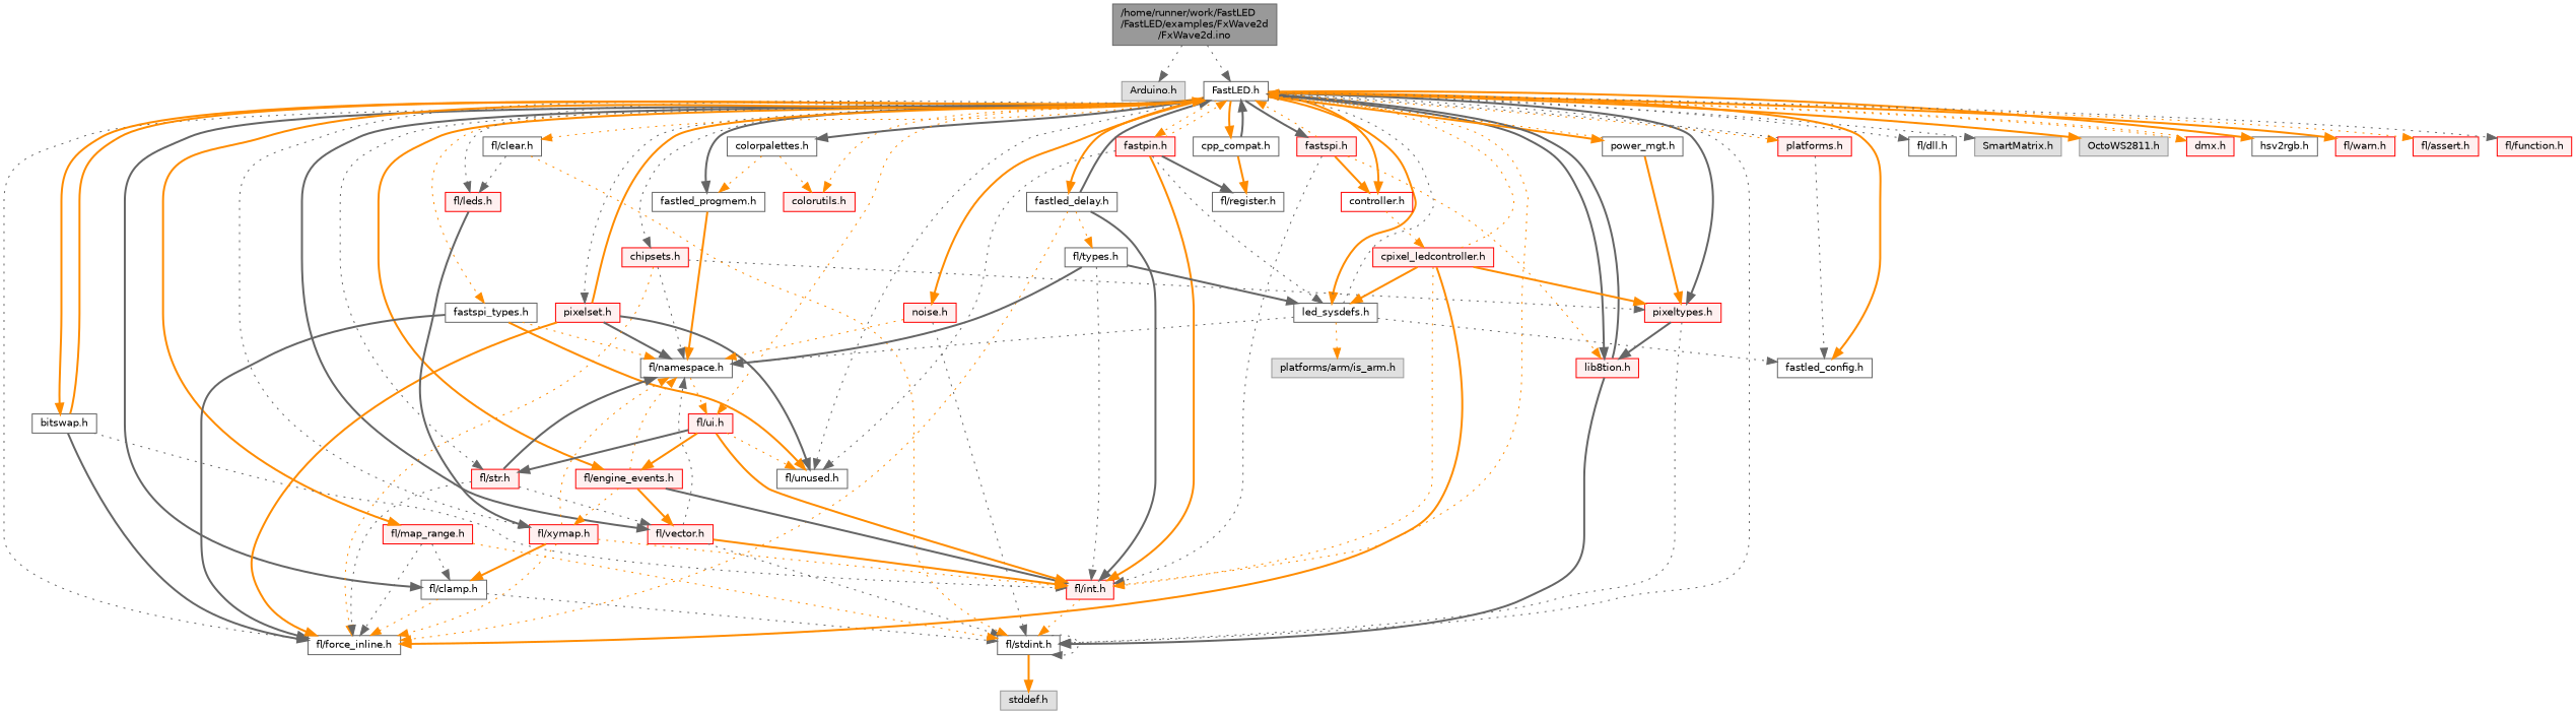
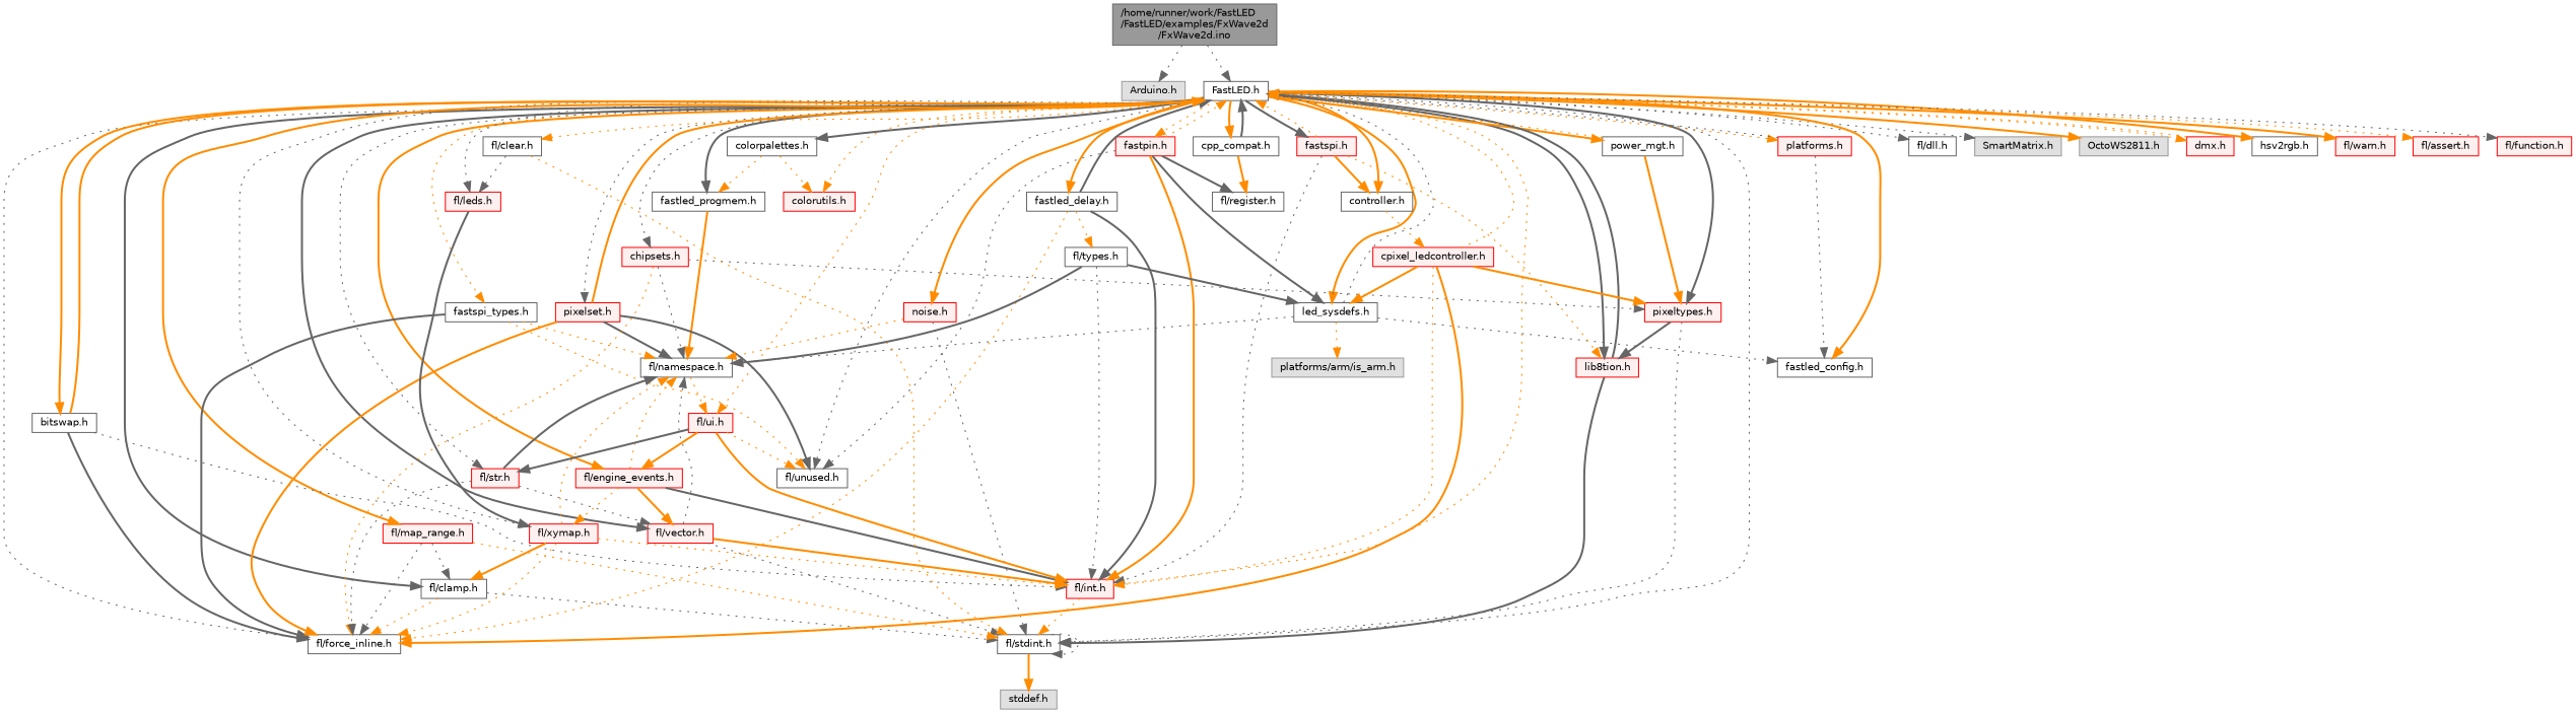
  digraph {
    node [color=red fillcolor="#FFF0F0" fontname=Helvetica fontsize=10 shape=box style=filled]
    edge [color=darkorange fontname=Helvetica fontsize=10 labelfontname=Helvetica labelfontsize=10 style=dotted]
    n1 [color=gray40 fillcolor=grey60 fontcolor=black height=0.2 label="/home/runner/work/FastLED\l/FastLED/examples/FxWave2d\l/FxWave2d.ino" width=0.4]
    n2 [color=grey60 fillcolor="#E0E0E0" height=0.2 label="Arduino.h" width=0.4]
    n3 [color=grey40 fillcolor=white height=0.2 label="FastLED.h" width=0.4]
    n4 [color=grey40 fillcolor=white height=0.2 label="fl/stdint.h" width=0.4]
    n5 [color=grey40 fillcolor=white height=0.2 label="fl/dll.h" width=0.4]
    n6 [color=grey60 fillcolor="#E0E0E0" height=0.2 label="SmartMatrix.h" width=0.4]
    n7 [color=grey60 fillcolor="#E0E0E0" height=0.2 label="OctoWS2811.h" width=0.4]
    n8 [color=grey40 fillcolor=white height=0.2 label="fl/force_inline.h" width=0.4]
    n9 [color=grey40 fillcolor=white height=0.2 label="cpp_compat.h" width=0.4]
    n10 [color=grey40 fillcolor=white height=0.2 label="fastled_config.h" width=0.4]
    n11 [color=grey40 fillcolor=white height=0.2 label="led_sysdefs.h" width=0.4]
    n12 [color=grey40 fillcolor=white height=0.2 label="fastled_delay.h" width=0.4]
    n13 [height=0.2 label="fl/int.h" width=0.4]
    n14 [color=grey40 fillcolor=white height=0.2 label="bitswap.h" width=0.4]
-   n15 [fillcolor=white height=0.2 label="controller.h" width=0.4]
+   n15 [color=grey40 fillcolor=white height=0.2 label="controller.h" width=0.4]
    n16 [height=0.2 label="pixeltypes.h" width=0.4]
    n17 [height=0.2 label="lib8tion.h" width=0.4]
    n18 [height=0.2 label="fastpin.h" width=0.4]
    n19 [color=grey40 fillcolor=white height=0.2 label="fl/unused.h" width=0.4]
    n20 [color=grey40 fillcolor=white height=0.2 label="fastspi_types.h" width=0.4]
    n21 [height=0.2 label="dmx.h" width=0.4]
    n22 [height=0.2 label="platforms.h" width=0.4]
    n23 [color=grey40 fillcolor=white height=0.2 label="fastled_progmem.h" width=0.4]
    n24 [color=grey40 fillcolor=white height=0.2 label="hsv2rgb.h" width=0.4]
    n25 [height=0.2 label="colorutils.h" width=0.4]
    n26 [height=0.2 label="pixelset.h" width=0.4]
    n27 [color=grey40 fillcolor=white height=0.2 label="colorpalettes.h" width=0.4]
    n28 [height=0.2 label="noise.h" width=0.4]
    n29 [color=grey40 fillcolor=white height=0.2 label="power_mgt.h" width=0.4]
    n30 [height=0.2 label="fastspi.h" width=0.4]
    n31 [height=0.2 label="chipsets.h" width=0.4]
    n32 [height=0.2 label="fl/engine_events.h" width=0.4]
    n33 [height=0.2 label="fl/vector.h" width=0.4]
    n34 [height=0.2 label="fl/xymap.h" width=0.4]
    n35 [color=grey40 fillcolor=white height=0.2 label="fl/clamp.h" width=0.4]
    n36 [height=0.2 label="fl/leds.h" width=0.4]
    n37 [height=0.2 label="fl/str.h" width=0.4]
    n38 [height=0.2 label="fl/map_range.h" width=0.4]
    n39 [height=0.2 label="fl/warn.h" width=0.4]
    n40 [height=0.2 label="fl/assert.h" width=0.4]
    n41 [height=0.2 label="fl/function.h" width=0.4]
    n42 [color=grey40 fillcolor=white height=0.2 label="fl/clear.h" width=0.4]
    n43 [height=0.2 label="fl/ui.h" width=0.4]
    n44 [color=grey60 fillcolor="#E0E0E0" height=0.2 label="stddef.h" width=0.4]
    n45 [color=grey40 fillcolor=white height=0.2 label="fl/register.h" width=0.4]
    n46 [color=grey60 fillcolor="#E0E0E0" height=0.2 label="platforms/arm/is_arm.h" width=0.4]
    n47 [color=grey40 fillcolor=white height=0.2 label="fl/namespace.h" width=0.4]
    n48 [color=grey40 fillcolor=white height=0.2 label="fl/types.h" width=0.4]
    n49 [height=0.2 label="cpixel_ledcontroller.h" width=0.4]
    n1 -> n2 [color=gray40]
    n1 -> n3 [color=gray40]
    n3 -> n4 [color=gray40]
    n3 -> n5 [color=gray40]
    n3 -> n6 [color=gray40]
    n3 -> n7 [style=bold]
    n3 -> n8 [color=gray40]
    n3 -> n9 [style=bold]
    n3 -> n10 [style=bold]
    n3 -> n11 [style=bold]
    n3 -> n12 [style=bold]
    n3 -> n13
    n3 -> n14 [style=bold]
    n3 -> n15 [style=bold]
    n3 -> n16 [color=gray40 style=bold]
    n3 -> n17 [color=gray40 style=bold]
    n3 -> n18
    n3 -> n19 [color=gray40]
    n3 -> n20
    n3 -> n21
    n3 -> n22
    n3 -> n23 [color=gray40 style=bold]
    n3 -> n24 [style=bold]
    n3 -> n25
    n3 -> n26 [color=gray40]
    n3 -> n27 [color=gray40 style=bold]
    n3 -> n28 [style=bold]
    n3 -> n29 [style=bold]
    n3 -> n30 [color=gray40 style=bold]
    n3 -> n31 [color=gray40]
    n3 -> n32 [style=bold]
    n3 -> n33 [color=gray40 style=bold]
    n3 -> n34 [color=gray40]
    n3 -> n35 [color=gray40 style=bold]
    n3 -> n36 [color=gray40]
    n3 -> n37 [color=gray40]
    n3 -> n38 [style=bold]
    n3 -> n39 [style=bold]
    n3 -> n40
    n3 -> n41 [color=gray40]
    n3 -> n42
    n3 -> n43
    n4 -> n4 [color=gray40]
    n4 -> n44 [style=bold]
    n9 -> n3 [color=gray40 style=bold]
    n9 -> n45 [style=bold]
    n11 -> n3 [color=gray40]
    n11 -> n10 [color=gray40]
    n11 -> n46
    n11 -> n47 [color=gray40]
    n12 -> n3 [color=gray40 style=bold]
    n12 -> n8
    n12 -> n13 [color=gray40 style=bold]
    n12 -> n48
    n13 -> n4
    n14 -> n3 [style=bold]
    n14 -> n8 [color=gray40 style=bold]
    n14 -> n13 [color=gray40]
    n15 -> n49
    n16 -> n4 [color=gray40]
    n16 -> n17 [color=gray40 style=bold]
    n17 -> n3 [color=gray40 style=bold]
    n17 -> n4 [color=gray40 style=bold]
    n18 -> n3
-   n18 -> n11 [color=gray40]
+   n18 -> n11 [color=gray40 style=bold]
    n18 -> n13 [style=bold]
    n18 -> n19 [color=gray40]
    n18 -> n45 [color=gray40 style=bold]
    n20 -> n8 [color=gray40 style=bold]
-   n20 -> n19 [style=bold]
+   n20 -> n19
    n20 -> n47
    n21 -> n3
    n22 -> n3 [color=gray40]
    n22 -> n10 [color=gray40]
    n23 -> n47 [style=bold]
    n26 -> n3 [style=bold]
    n26 -> n8 [style=bold]
    n26 -> n19 [color=gray40 style=bold]
    n26 -> n47 [color=gray40 style=bold]
    n27 -> n23
    n27 -> n25
    n28 -> n4 [color=gray40]
    n28 -> n47
    n29 -> n3
    n29 -> n16 [style=bold]
    n30 -> n3
    n30 -> n13 [color=gray40]
    n30 -> n15 [style=bold]
    n30 -> n17
    n31 -> n8
    n31 -> n16 [color=gray40]
    n31 -> n47 [color=gray40]
    n32 -> n13 [color=gray40 style=bold]
    n32 -> n33 [style=bold]
    n32 -> n34
    n32 -> n47
    n33 -> n4 [color=gray40]
    n33 -> n13 [style=bold]
    n33 -> n47 [color=gray40]
    n34 -> n8
    n34 -> n13
    n34 -> n35 [style=bold]
    n34 -> n47
    n35 -> n4 [color=gray40]
    n35 -> n8
    n36 -> n34 [color=gray40 style=bold]
    n37 -> n8 [color=gray40]
    n37 -> n33 [color=gray40]
    n37 -> n47 [color=gray40 style=bold]
    n38 -> n4
    n38 -> n8 [color=gray40]
    n38 -> n35 [color=gray40]
    n42 -> n4
    n42 -> n36 [color=gray40]
    n43 -> n13 [style=bold]
    n43 -> n19
    n43 -> n32 [style=bold]
    n43 -> n37 [color=gray40 style=bold]
    n47 -> n43
    n48 -> n11 [color=gray40 style=bold]
    n48 -> n13 [color=gray40]
    n48 -> n47 [color=gray40 style=bold]
    n49 -> n3
    n49 -> n8 [style=bold]
    n49 -> n11 [style=bold]
    n49 -> n13
    n49 -> n16 [style=bold]
  }
